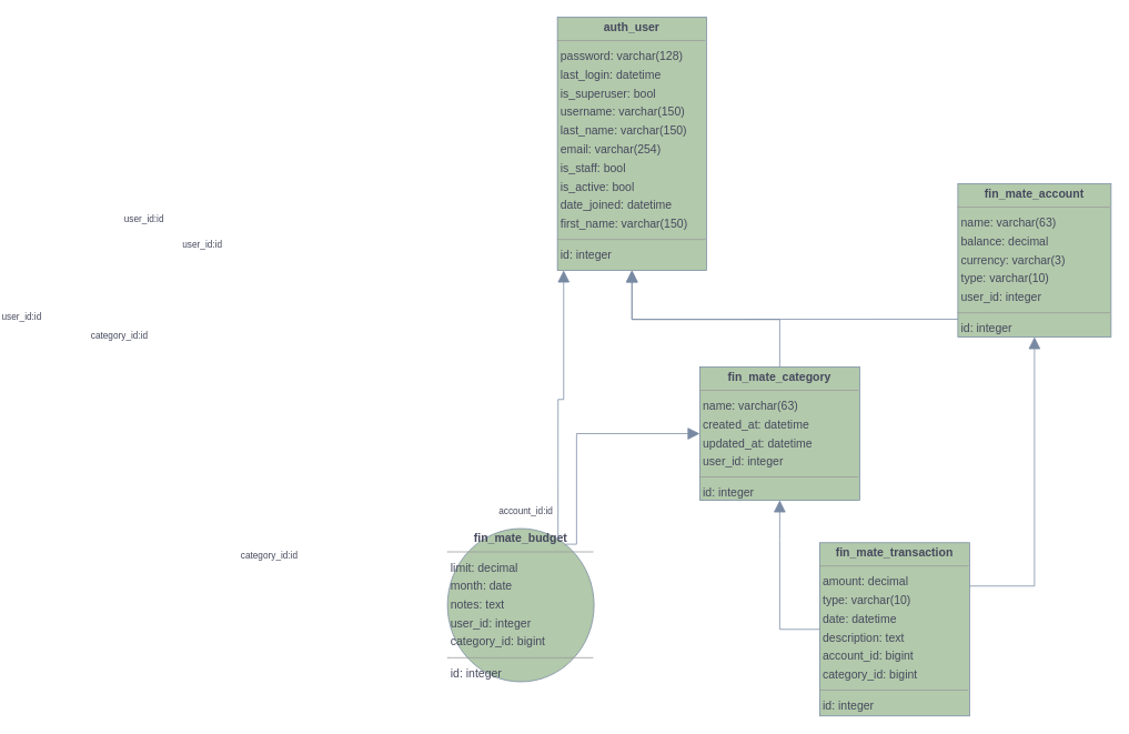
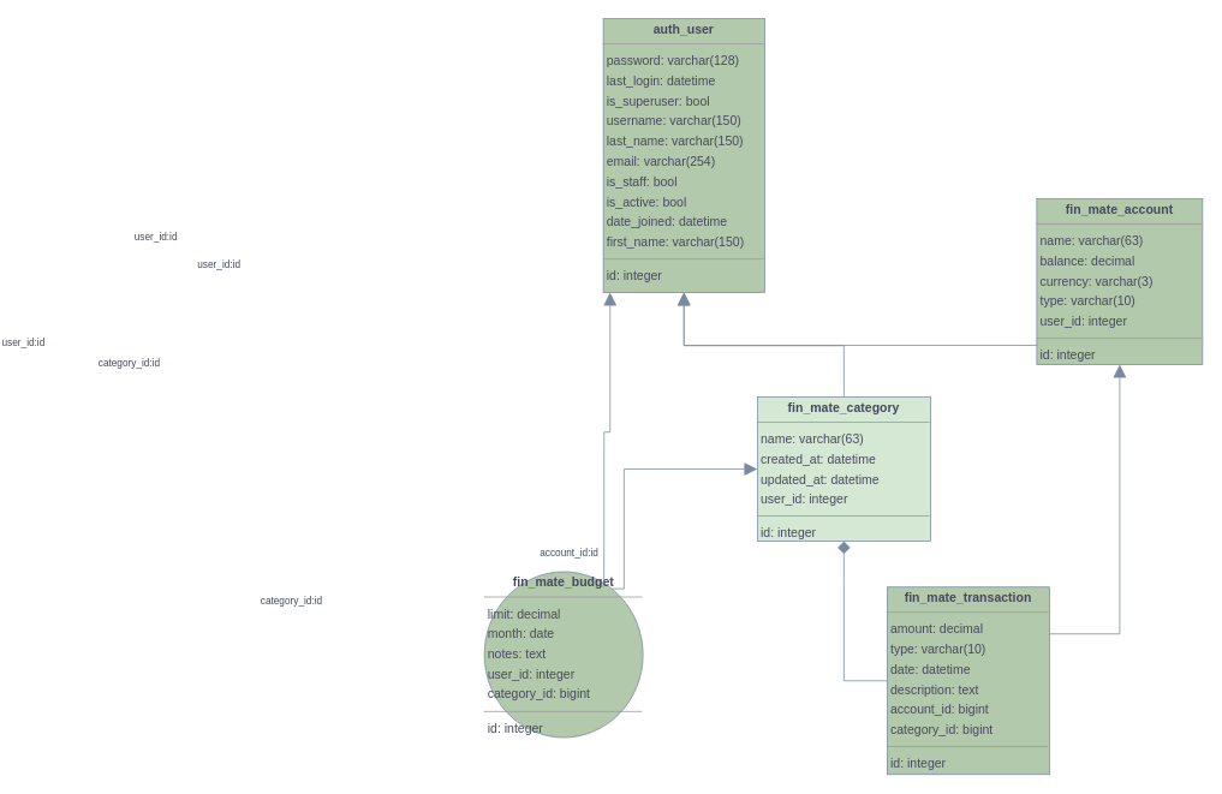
  <mxCell id="0" />
  <mxCell id="1" parent="0" />
  <mxCell id="2" value="&lt;p style=&quot;margin:0px;margin-top:4px;text-align:center;&quot;&gt;&lt;b&gt;auth_user&lt;/b&gt;&lt;/p&gt;&lt;hr size=&quot;1&quot;/&gt;&lt;p style=&quot;margin:0 0 0 4px;line-height:1.6;&quot;&gt; password: varchar(128)&lt;br/&gt; last_login: datetime&lt;br/&gt; is_superuser: bool&lt;br/&gt; username: varchar(150)&lt;br/&gt; last_name: varchar(150)&lt;br/&gt; email: varchar(254)&lt;br/&gt; is_staff: bool&lt;br/&gt; is_active: bool&lt;br/&gt; date_joined: datetime&lt;br/&gt; first_name: varchar(150)&lt;/p&gt;&lt;hr size=&quot;1&quot;/&gt;&lt;p style=&quot;margin:0 0 0 4px;line-height:1.6;&quot;&gt; id: integer&lt;/p&gt;" style="verticalAlign=top;align=left;overflow=fill;fontSize=14;fontFamily=Helvetica;html=1;rounded=0;shadow=0;comic=0;labelBackgroundColor=none;strokeWidth=1;fillColor=#B2C9AB;strokeColor=#788AA3;fontColor=#46495D;" parent="1" vertex="1"><mxGeometry x="152" y="20" width="179" height="304" as="geometry" /></mxCell>
  <mxCell id="3" value="&lt;p style=&quot;margin:0px;margin-top:4px;text-align:center;&quot;&gt;&lt;b&gt;fin_mate_account&lt;/b&gt;&lt;/p&gt;&lt;hr size=&quot;1&quot;/&gt;&lt;p style=&quot;margin:0 0 0 4px;line-height:1.6;&quot;&gt; name: varchar(63)&lt;br/&gt; balance: decimal&lt;br/&gt; currency: varchar(3)&lt;br/&gt; type: varchar(10)&lt;br/&gt; user_id: integer&lt;/p&gt;&lt;hr size=&quot;1&quot;/&gt;&lt;p style=&quot;margin:0 0 0 4px;line-height:1.6;&quot;&gt; id: integer&lt;/p&gt;" style="verticalAlign=top;align=left;overflow=fill;fontSize=14;fontFamily=Helvetica;html=1;rounded=0;shadow=0;comic=0;labelBackgroundColor=none;strokeWidth=1;fillColor=#B2C9AB;strokeColor=#788AA3;fontColor=#46495D;" parent="1" vertex="1"><mxGeometry x="633" y="220" width="184" height="184" as="geometry" /></mxCell>
  <mxCell id="4" value="&lt;p style=&quot;margin:0px;margin-top:4px;text-align:center;&quot;&gt;&lt;b&gt;fin_mate_budget&lt;/b&gt;&lt;/p&gt;&lt;hr size=&quot;1&quot;/&gt;&lt;p style=&quot;margin:0 0 0 4px;line-height:1.6;&quot;&gt; limit: decimal&lt;br/&gt; month: date&lt;br/&gt; notes: text&lt;br/&gt; user_id: integer&lt;br/&gt; category_id: bigint&lt;/p&gt;&lt;hr size=&quot;1&quot;/&gt;&lt;p style=&quot;margin:0 0 0 4px;line-height:1.6;&quot;&gt; id: integer&lt;/p&gt;" style="ellipse;verticalAlign=top;align=left;overflow=fill;fontSize=14;fontFamily=Helvetica;html=1;shadow=0;comic=0;labelBackgroundColor=none;strokeWidth=1;fillColor=#B2C9AB;strokeColor=#788AA3;fontColor=#46495D;" parent="1" vertex="1"><mxGeometry x="20" y="634" width="176" height="184" as="geometry" /></mxCell>
- <mxCell id="5" value="&lt;p style=&quot;margin:0px;margin-top:4px;text-align:center;&quot;&gt;&lt;b&gt;fin_mate_category&lt;/b&gt;&lt;/p&gt;&lt;hr size=&quot;1&quot;/&gt;&lt;p style=&quot;margin:0 0 0 4px;line-height:1.6;&quot;&gt; name: varchar(63)&lt;br/&gt; created_at: datetime&lt;br/&gt; updated_at: datetime&lt;br/&gt; user_id: integer&lt;/p&gt;&lt;hr size=&quot;1&quot;/&gt;&lt;p style=&quot;margin:0 0 0 4px;line-height:1.6;&quot;&gt; id: integer&lt;/p&gt;" style="verticalAlign=top;align=left;overflow=fill;fontSize=14;fontFamily=Helvetica;html=1;rounded=0;shadow=0;comic=0;labelBackgroundColor=none;strokeWidth=1;fillColor=#B2C9AB;strokeColor=#788AA3;fontColor=#46495D;" parent="1" vertex="1"><mxGeometry x="323" y="440" width="192" height="160" as="geometry" /></mxCell>
+ <mxCell id="5" value="&lt;p style=&quot;margin:0px;margin-top:4px;text-align:center;&quot;&gt;&lt;b&gt;fin_mate_category&lt;/b&gt;&lt;/p&gt;&lt;hr size=&quot;1&quot;/&gt;&lt;p style=&quot;margin:0 0 0 4px;line-height:1.6;&quot;&gt; name: varchar(63)&lt;br/&gt; created_at: datetime&lt;br/&gt; updated_at: datetime&lt;br/&gt; user_id: integer&lt;/p&gt;&lt;hr size=&quot;1&quot;/&gt;&lt;p style=&quot;margin:0 0 0 4px;line-height:1.6;&quot;&gt; id: integer&lt;/p&gt;" style="verticalAlign=top;align=left;overflow=fill;fontSize=14;fontFamily=Helvetica;html=1;rounded=0;shadow=0;comic=0;labelBackgroundColor=none;strokeWidth=1;fillColor=#d5e8d4;strokeColor=#788AA3;fontColor=#46495D;" parent="1" vertex="1"><mxGeometry x="323" y="440" width="192" height="160" as="geometry" /></mxCell>
  <mxCell id="6" value="&lt;p style=&quot;margin:0px;margin-top:4px;text-align:center;&quot;&gt;&lt;b&gt;fin_mate_transaction&lt;/b&gt;&lt;/p&gt;&lt;hr size=&quot;1&quot;/&gt;&lt;p style=&quot;margin:0 0 0 4px;line-height:1.6;&quot;&gt; amount: decimal&lt;br/&gt; type: varchar(10)&lt;br/&gt; date: datetime&lt;br/&gt; description: text&lt;br/&gt; account_id: bigint&lt;br/&gt; category_id: bigint&lt;/p&gt;&lt;hr size=&quot;1&quot;/&gt;&lt;p style=&quot;margin:0 0 0 4px;line-height:1.6;&quot;&gt; id: integer&lt;/p&gt;" style="verticalAlign=top;align=left;overflow=fill;fontSize=14;fontFamily=Helvetica;html=1;rounded=0;shadow=0;comic=0;labelBackgroundColor=none;strokeWidth=1;fillColor=#B2C9AB;strokeColor=#788AA3;fontColor=#46495D;" parent="1" vertex="1"><mxGeometry x="467" y="651" width="180" height="208" as="geometry" /></mxCell>
  <mxCell id="7" value="" style="html=1;rounded=0;edgeStyle=orthogonalEdgeStyle;dashed=0;startArrow=none;endArrow=block;endSize=12;strokeColor=#788AA3;exitX=0.000;exitY=0.884;exitDx=0;exitDy=0;entryX=0.500;entryY=1.000;entryDx=0;entryDy=0;labelBackgroundColor=none;fontColor=default;" parent="1" source="3" target="2" edge="1"><mxGeometry width="50" height="50" relative="1" as="geometry"><Array as="points"><mxPoint x="242" y="383" /></Array></mxGeometry></mxCell>
  <mxCell id="8" value="user_id:id" style="edgeLabel;resizable=0;html=1;align=left;verticalAlign=top;strokeColor=#788AA3;rounded=0;labelBackgroundColor=none;fontColor=#46495D;" parent="7" vertex="1" connectable="0"><mxGeometry x="-370" y="250" as="geometry" /></mxCell>
  <mxCell id="9" value="" style="html=1;rounded=0;edgeStyle=orthogonalEdgeStyle;dashed=0;startArrow=none;endArrow=block;endSize=12;strokeColor=#788AA3;exitX=0.796;exitY=0.000;exitDx=0;exitDy=0;entryX=0.042;entryY=1.000;entryDx=0;entryDy=0;labelBackgroundColor=none;fontColor=default;" parent="1" source="4" target="2" edge="1"><mxGeometry width="50" height="50" relative="1" as="geometry"><Array as="points" /></mxGeometry></mxCell>
  <mxCell id="10" value="user_id:id" style="edgeLabel;resizable=0;html=1;align=left;verticalAlign=top;strokeColor=#788AA3;rounded=0;labelBackgroundColor=none;fontColor=#46495D;" parent="9" vertex="1" connectable="0"><mxGeometry x="-517" y="367" as="geometry" /></mxCell>
  <mxCell id="11" value="" style="html=1;rounded=0;edgeStyle=orthogonalEdgeStyle;dashed=0;startArrow=none;endArrow=block;endSize=12;strokeColor=#788AA3;exitX=0.882;exitY=0.000;exitDx=0;exitDy=0;entryX=0.000;entryY=0.500;entryDx=0;entryDy=0;labelBackgroundColor=none;fontColor=default;" parent="1" source="4" target="5" edge="1"><mxGeometry width="50" height="50" relative="1" as="geometry"><Array as="points"><mxPoint x="175" y="520" /></Array></mxGeometry></mxCell>
  <mxCell id="12" value="category_id:id" style="edgeLabel;resizable=0;html=1;align=left;verticalAlign=top;strokeColor=#788AA3;rounded=0;labelBackgroundColor=none;fontColor=#46495D;" parent="11" vertex="1" connectable="0"><mxGeometry x="-410" y="390" as="geometry" /></mxCell>
  <mxCell id="13" value="" style="html=1;rounded=0;edgeStyle=orthogonalEdgeStyle;dashed=0;startArrow=none;endArrow=block;endSize=12;strokeColor=#788AA3;exitX=0.500;exitY=0.000;exitDx=0;exitDy=0;entryX=0.500;entryY=1.000;entryDx=0;entryDy=0;labelBackgroundColor=none;fontColor=default;" parent="1" source="5" target="2" edge="1"><mxGeometry width="50" height="50" relative="1" as="geometry"><Array as="points"><mxPoint x="419" y="383" /><mxPoint x="242" y="383" /></Array></mxGeometry></mxCell>
  <mxCell id="14" value="user_id:id" style="edgeLabel;resizable=0;html=1;align=left;verticalAlign=top;strokeColor=#788AA3;rounded=0;labelBackgroundColor=none;fontColor=#46495D;" parent="13" vertex="1" connectable="0"><mxGeometry x="-300" y="280" as="geometry" /></mxCell>
  <mxCell id="15" value="" style="html=1;rounded=0;edgeStyle=orthogonalEdgeStyle;dashed=0;startArrow=none;endArrow=block;endSize=12;strokeColor=#788AA3;exitX=1;exitY=0.25;exitDx=0;exitDy=0;labelBackgroundColor=none;fontColor=default;" parent="1" source="6" target="3" edge="1"><mxGeometry width="50" height="50" relative="1" as="geometry"><Array as="points"><mxPoint x="725" y="703" /></Array></mxGeometry></mxCell>
  <mxCell id="16" value="account_id:id" style="edgeLabel;resizable=0;html=1;align=left;verticalAlign=top;strokeColor=#788AA3;rounded=0;labelBackgroundColor=none;fontColor=#46495D;" parent="15" vertex="1" connectable="0"><mxGeometry x="80" y="600" as="geometry" /></mxCell>
- <mxCell id="17" value="" style="html=1;rounded=0;edgeStyle=orthogonalEdgeStyle;dashed=0;startArrow=none;endArrow=block;endSize=12;strokeColor=#788AA3;exitX=0.000;exitY=0.500;exitDx=0;exitDy=0;entryX=0.500;entryY=1.000;entryDx=0;entryDy=0;labelBackgroundColor=none;fontColor=default;" parent="1" source="6" target="5" edge="1"><mxGeometry width="50" height="50" relative="1" as="geometry"><Array as="points"><mxPoint x="419" y="755" /><mxPoint x="419" y="648" /><mxPoint x="419" y="648" /></Array></mxGeometry></mxCell>
+ <mxCell id="17" value="" style="html=1;rounded=0;edgeStyle=orthogonalEdgeStyle;dashed=0;startArrow=none;endArrow=diamond;endSize=12;strokeColor=#788AA3;exitX=0.000;exitY=0.500;exitDx=0;exitDy=0;entryX=0.500;entryY=1.000;entryDx=0;entryDy=0;labelBackgroundColor=none;fontColor=default;" parent="1" source="6" target="5" edge="1"><mxGeometry width="50" height="50" relative="1" as="geometry"><Array as="points"><mxPoint x="419" y="755" /><mxPoint x="419" y="648" /><mxPoint x="419" y="648" /></Array></mxGeometry></mxCell>
  <mxCell id="18" value="category_id:id" style="edgeLabel;resizable=0;html=1;align=left;verticalAlign=top;strokeColor=#788AA3;rounded=0;labelBackgroundColor=none;fontColor=#46495D;" parent="17" vertex="1" connectable="0"><mxGeometry x="-230" y="653" as="geometry" /></mxCell>
